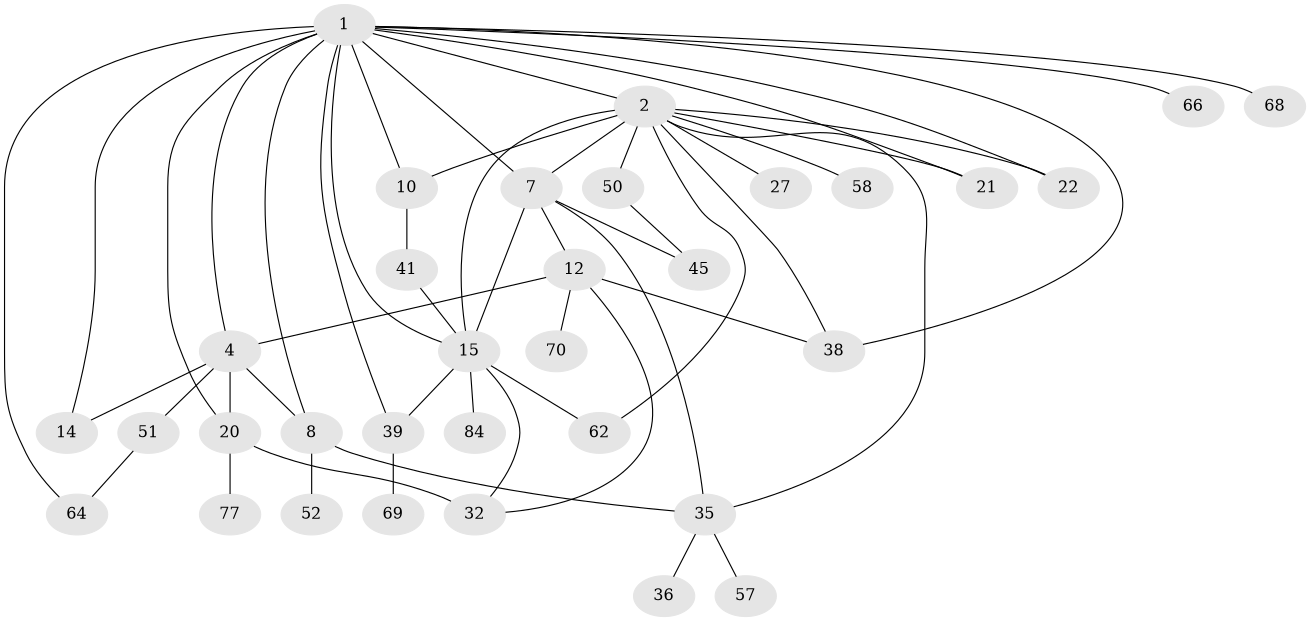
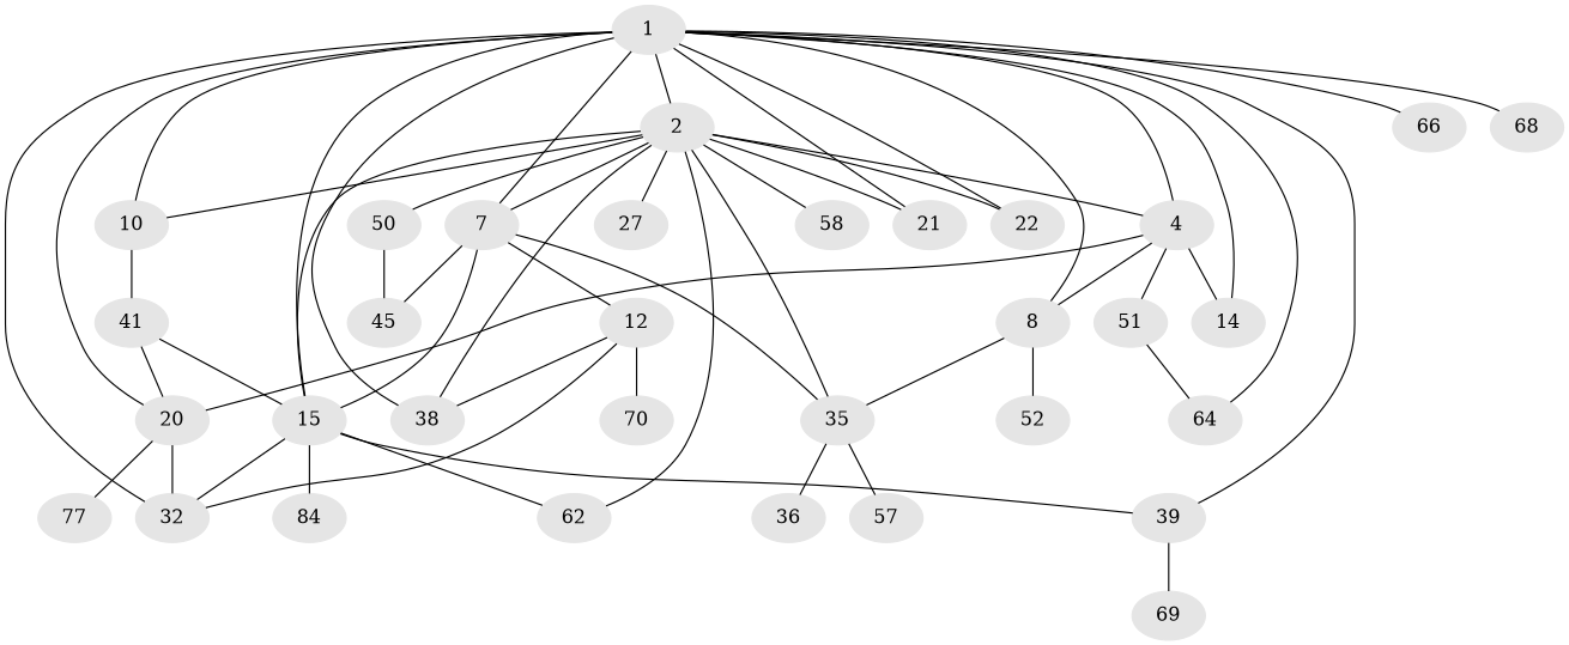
  graph {
    node [color=gray90 style=filled]
    1 [super="+6+26"]
    2 [super="+3"]
    4 [super="+33+5+30+19"]
    7 [super="+46+24"]
    8
    10
    14 [super="+25"]
    15 [super="+54+29+44"]
    20 [super="+72+43+40"]
    21
    22 [super="+31"]
    32 [super="+56"]
    38 [super="+82"]
    39
    64
    66
    68
    27
    35
    50
    58
    62 [super="+71"]
    51
    12 [super="+17"]
    n25 [label=45]
    52
    n27 [label=41 super="+18+55"]
    84
    77
    69
    36
    57
    70
    1 -- 2 [weight=2]
    1 -- 4 [weight=2]
    1 -- 7 [weight=3]
    1 -- 8
    1 -- 10
    1 -- 14 [weight=2]
    1 -- 15 [weight=2]
    1 -- 20 [weight=4]
    1 -- 21
    1 -- 22
+   1 -- 32
    1 -- 38 [weight=2]
    1 -- 39
    1 -- 64
    1 -- 66
    1 -- 68
-   12 -- 4 [weight=4]
+   2 -- 4 [weight=4]
    2 -- 7
    2 -- 10
    2 -- 15 [weight=2]
    2 -- 21
    2 -- 22
    2 -- 38
    2 -- 27
    2 -- 35
    2 -- 50
    2 -- 58
    2 -- 62
    4 -- 8
    4 -- 14
    4 -- 20 [weight=4]
    4 -- 51
    7 -- 15
    7 -- 35
    7 -- 12
    7 -- n25
    8 -- 35
    8 -- 52
    10 -- n27
    15 -- 32
    15 -- 39
    15 -- 62
    15 -- 84
    20 -- 32 [weight=3]
    20 -- 77
    39 -- 69
    35 -- 36
    35 -- 57
    50 -- n25
    51 -- 64
    12 -- 32
    12 -- 38
    12 -- 70
    n27 -- 15
+   n27 -- 20
  }
